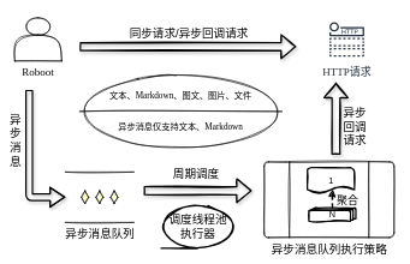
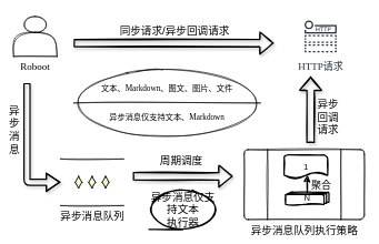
  <mxCell id="0" />
  <mxCell id="1" parent="0" />
  <mxCell id="2" value="&lt;font style=&quot;font-size: 15px&quot; face=&quot;Comic Sans MS&quot;&gt;&lt;br&gt;&lt;br&gt;&lt;br&gt;&lt;br&gt;&lt;br&gt;Roboot&lt;/font&gt;" style="shape=actor;whiteSpace=wrap;html=1;sketch=1;" vertex="1" parent="1"><mxGeometry x="20" y="20" width="65" height="60" as="geometry" /></mxCell>
  <mxCell id="3" value="&lt;font style=&quot;font-size: 16px&quot;&gt;异步消息队列&lt;/font&gt;" style="verticalLabelPosition=bottom;verticalAlign=top;html=1;shape=mxgraph.flowchart.parallel_mode;pointerEvents=1;sketch=1;" vertex="1" parent="1"><mxGeometry x="90" y="234" width="95" height="70" as="geometry" /></mxCell>
  <mxCell id="4" value="&lt;font style=&quot;font-size: 15px&quot; face=&quot;Comic Sans MS&quot;&gt;HTTP请求&lt;/font&gt;" style="outlineConnect=0;fontColor=#232F3E;gradientColor=none;strokeColor=#232F3E;fillColor=#ffffff;dashed=0;verticalLabelPosition=bottom;verticalAlign=top;align=center;html=1;fontSize=12;fontStyle=0;aspect=fixed;shape=mxgraph.aws4.resourceIcon;resIcon=mxgraph.aws4.http_notification;sketch=0;" vertex="1" parent="1"><mxGeometry x="440" y="20" width="80" height="60" as="geometry" /></mxCell>
- <mxCell id="5" value="&lt;font style=&quot;font-size: 16px&quot;&gt;调度线程池&lt;br&gt;执行器&lt;/font&gt;" style="strokeWidth=2;html=1;shape=mxgraph.flowchart.sequential_data;whiteSpace=wrap;flipH=1;sketch=1;" vertex="1" parent="1"><mxGeometry x="222.75" y="280" width="101.5" height="60" as="geometry" /></mxCell>
+ <mxCell id="5" value="&lt;font style=&quot;font-size: 16px&quot;&gt;异步消息仅支持文本&lt;br&gt;执行器&lt;/font&gt;" style="strokeWidth=2;html=1;shape=mxgraph.flowchart.sequential_data;whiteSpace=wrap;flipH=1;sketch=1;" vertex="1" parent="1"><mxGeometry x="222.75" y="280" width="101.5" height="60" as="geometry" /></mxCell>
  <mxCell id="6" value="" style="shape=flexArrow;endArrow=classic;html=1;strokeWidth=2;sketch=1;shadow=1;" edge="1" parent="1"><mxGeometry width="50" height="50" relative="1" as="geometry"><mxPoint x="198.5" y="260" as="sourcePoint" /><mxPoint x="348.5" y="260" as="targetPoint" /></mxGeometry></mxCell>
  <mxCell id="7" value="&lt;font style=&quot;font-size: 16px&quot;&gt;周期调度&lt;/font&gt;" style="edgeLabel;html=1;align=center;verticalAlign=middle;resizable=0;points=[];" vertex="1" connectable="0" parent="6"><mxGeometry x="-0.145" y="1" relative="1" as="geometry"><mxPoint x="8.33" y="-22.26" as="offset" /></mxGeometry></mxCell>
  <mxCell id="8" value="" style="shape=flexArrow;endArrow=classic;html=1;strokeWidth=2;sketch=1;shadow=1;" edge="1" parent="1"><mxGeometry width="50" height="50" relative="1" as="geometry"><mxPoint x="110" y="60" as="sourcePoint" /><mxPoint x="410" y="60" as="targetPoint" /></mxGeometry></mxCell>
  <mxCell id="9" value="&lt;font style=&quot;font-size: 16px&quot;&gt;同步请求/异步回调请求&lt;/font&gt;" style="edgeLabel;html=1;align=center;verticalAlign=middle;resizable=0;points=[];" vertex="1" connectable="0" parent="8"><mxGeometry x="-0.214" y="3" relative="1" as="geometry"><mxPoint x="32.5" y="-17" as="offset" /></mxGeometry></mxCell>
  <mxCell id="10" value="" style="shape=flexArrow;endArrow=classic;html=1;strokeWidth=2;endWidth=15.833;endSize=6.037;width=8;entryX=0;entryY=0.5;entryDx=0;entryDy=0;entryPerimeter=0;shadow=1;" edge="1" parent="1" target="3"><mxGeometry width="50" height="50" relative="1" as="geometry"><mxPoint x="40" y="120" as="sourcePoint" /><mxPoint x="90" y="210" as="targetPoint" /><Array as="points"><mxPoint x="40" y="269" /></Array></mxGeometry></mxCell>
  <mxCell id="11" value="&lt;font style=&quot;font-size: 16px&quot;&gt;异&lt;br&gt;步&lt;br&gt;消&lt;br&gt;息&lt;/font&gt;" style="edgeLabel;html=1;align=center;verticalAlign=middle;resizable=0;points=[];" vertex="1" connectable="0" parent="10"><mxGeometry x="-0.286" relative="1" as="geometry"><mxPoint x="-20" y="-2" as="offset" /></mxGeometry></mxCell>
  <mxCell id="12" value="" style="shape=flexArrow;endArrow=classic;html=1;strokeWidth=2;shadow=1;sketch=1;" edge="1" parent="1"><mxGeometry width="50" height="50" relative="1" as="geometry"><mxPoint x="465" y="210" as="sourcePoint" /><mxPoint x="465" y="110" as="targetPoint" /></mxGeometry></mxCell>
  <mxCell id="13" value="&lt;span style=&quot;font-size: 16px&quot;&gt;异步&lt;br&gt;回调&lt;br&gt;请求&lt;br&gt;&lt;/span&gt;" style="edgeLabel;html=1;align=center;verticalAlign=middle;resizable=0;points=[];" vertex="1" connectable="0" parent="12"><mxGeometry x="-0.003" relative="1" as="geometry"><mxPoint x="25" y="10" as="offset" /></mxGeometry></mxCell>
  <mxCell id="14" value="" style="group" vertex="1" connectable="0" parent="1"><mxGeometry x="365.5" y="220" width="180" height="105" as="geometry" /></mxCell>
  <mxCell id="15" value="&lt;span style=&quot;font-size: 16px&quot;&gt;异步消息队列&lt;/span&gt;&lt;span style=&quot;font-size: 16px&quot;&gt;执行策略&lt;/span&gt;" style="verticalLabelPosition=bottom;verticalAlign=top;html=1;shape=process;whiteSpace=wrap;rounded=1;size=0.192;arcSize=6;sketch=1;shadow=0;glass=0;" vertex="1" parent="14"><mxGeometry width="180" height="105" as="geometry" /></mxCell>
  <mxCell id="16" value="N" style="strokeWidth=2;html=1;shape=mxgraph.flowchart.multi-document;whiteSpace=wrap;align=center;sketch=1;" vertex="1" parent="14"><mxGeometry x="62" y="64" width="65" height="20" as="geometry" /></mxCell>
  <mxCell id="17" value="1" style="strokeWidth=2;html=1;shape=mxgraph.flowchart.document2;whiteSpace=wrap;size=0.25;sketch=1;" vertex="1" parent="14"><mxGeometry x="60" y="8" width="65" height="35" as="geometry" /></mxCell>
- <mxCell id="18" style="edgeStyle=orthogonalEdgeStyle;rounded=0;orthogonalLoop=1;jettySize=auto;html=1;entryX=0.538;entryY=0.857;entryDx=0;entryDy=0;entryPerimeter=0;strokeWidth=2;dashed=1;sketch=1;" edge="1" parent="14" source="16" target="17"><mxGeometry as="geometry" /></mxCell>
+ <mxCell id="18" style="edgeStyle=orthogonalEdgeStyle;rounded=0;orthogonalLoop=1;jettySize=auto;html=1;entryX=0.538;entryY=0.857;entryDx=0;entryDy=0;entryPerimeter=0;strokeWidth=2;dashed=0;sketch=1;" edge="1" parent="14" source="16" target="17"><mxGeometry as="geometry" /></mxCell>
  <mxCell id="19" value="&lt;font style=&quot;font-size: 15px&quot;&gt;聚合&lt;/font&gt;" style="edgeLabel;html=1;align=center;verticalAlign=middle;resizable=0;points=[];" vertex="1" connectable="0" parent="18"><mxGeometry x="0.179" y="-1" relative="1" as="geometry"><mxPoint x="19" y="4.36" as="offset" /></mxGeometry></mxCell>
  <mxCell id="20" value="&lt;font face=&quot;Comic Sans MS&quot;&gt;文本、Markdown、图文、图片、文件&lt;br&gt;&lt;br&gt;&lt;br&gt;异步消息仅支持文本、Markdown&lt;/font&gt;" style="shape=lineEllipse;perimeter=ellipsePerimeter;whiteSpace=wrap;html=1;backgroundOutline=1;rounded=1;shadow=0;glass=0;sketch=1;" vertex="1" parent="1"><mxGeometry x="110" y="100" width="280" height="100" as="geometry" /></mxCell>
